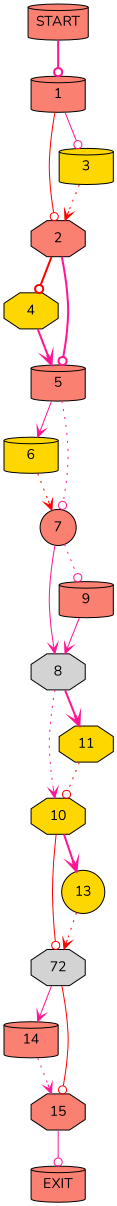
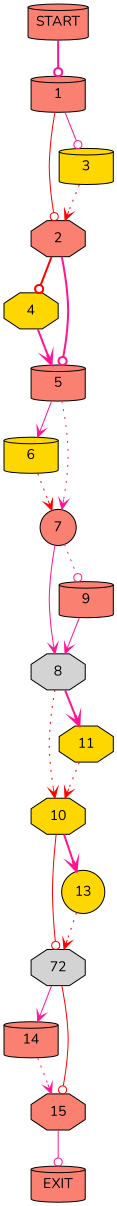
  digraph {
    fontname=Nunito
    node [fillcolor=salmon fontname=Nunito shape=cylinder style=filled]
    edge [arrowhead=vee color=deeppink fontname=Nunito style=solid]
    n1 [label=START]
    1
    2 [shape=octagon]
    3 [fillcolor=gold]
    n5 [label=EXIT]
    4 [fillcolor=gold shape=octagon]
    5
    6 [fillcolor=gold]
    7 [shape=circle]
    8 [fillcolor=lightgrey shape=octagon]
    9
    10 [fillcolor=gold shape=octagon]
    11 [fillcolor=gold shape=octagon]
    n14 [fillcolor=lightgrey label=72 shape=octagon]
    13 [fillcolor=gold shape=circle]
    14
    15 [shape=octagon]
    n1 -> 1 [arrowhead=odot style=bold]
    1 -> 2 [arrowhead=odot color=red]
    1 -> 3 [arrowhead=odot]
    2 -> 4 [arrowhead=odot color=red style=bold]
    2 -> 5 [arrowhead=odot style=bold]
    3 -> 2 [color=red style=dotted]
    4 -> 5 [style=bold]
    5 -> 6
-   5 -> 7 [arrowhead=odot style=dotted]
+   5 -> 7 [style=dotted]
    6 -> 7 [color=red style=dotted]
    7 -> 8
    7 -> 9 [arrowhead=odot style=dotted]
-   8 -> 10 [style=dotted]
+   8 -> 10 [color=red style=dotted]
    8 -> 11 [style=bold]
    9 -> 8
    10 -> n14 [arrowhead=odot color=red]
    10 -> 13 [style=bold]
-   11 -> 10 [arrowhead=odot color=red style=dotted]
+   11 -> 10 [color=red style=dotted]
    n14 -> 14
    n14 -> 15 [arrowhead=odot color=red]
    13 -> n14 [color=red style=dotted]
    14 -> 15 [style=dotted]
    15 -> n5 [arrowhead=odot]
  }
